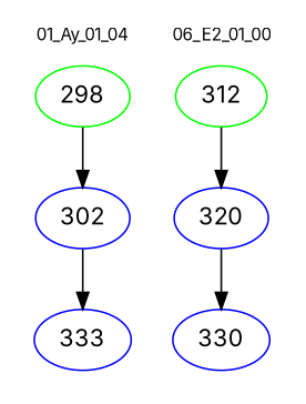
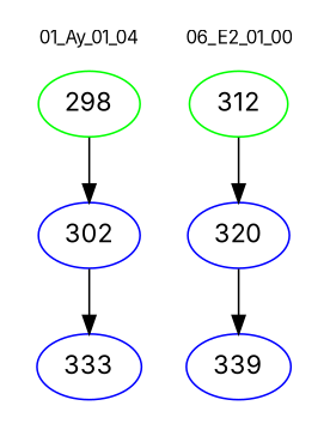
  digraph {
    fontname=Inter
    node [color=blue fontname=Inter]
    edge [color=black fontname=Inter]
    n1 [color=green label=298]
    n2 [label=302]
    n3 [label=333]
    n4 [color=green label=312]
    n5 [label=320]
-   n6 [label=330]
+   n6 [label=339]
    subgraph cluster_1 {
      color=white
      fontsize=10
      label="01_Ay_01_04"
      n1
      n2
      n3
    }
    subgraph cluster_2 {
      color=white
      fontsize=10
      label="06_E2_01_00"
      n4
      n5
      n6
    }
    n1 -> n2
    n2 -> n3
    n4 -> n5
    n5 -> n6
  }
